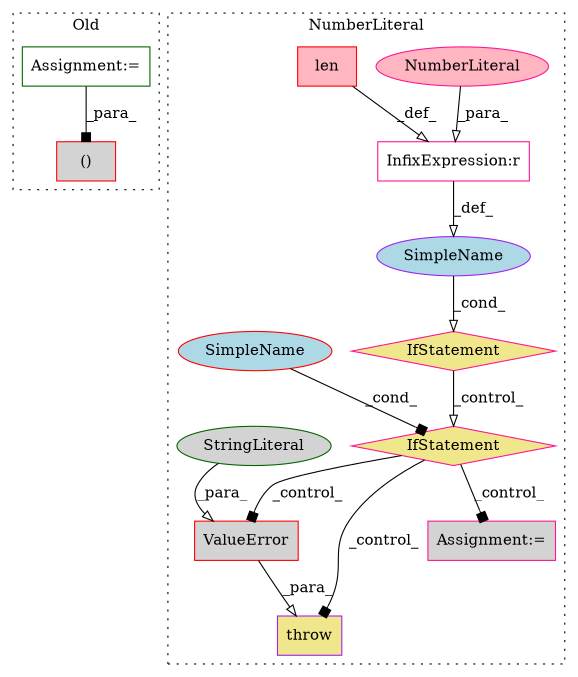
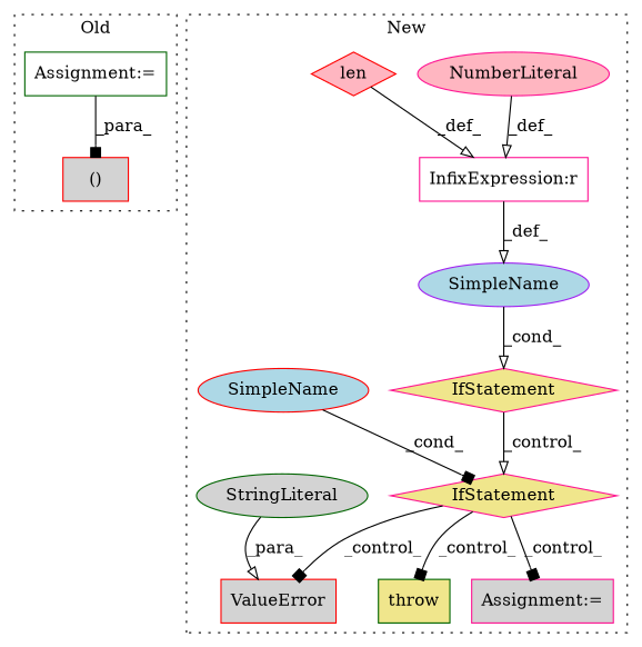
  digraph {
    node [a=7 color=deeppink fillcolor=lightgrey shape=box style=filled]
    edge [arrowhead=onormal]
    n1 [a=106 color=red l=85 label="()" s=7719]
    n2 [color=darkgreen fillcolor=white l=1 label="Assignment:=" s=7676]
-   n3 [a=53 color=purple fillcolor=khaki l=6 label=throw s=13843]
+   n3 [a=53 color=darkgreen fillcolor=khaki l=6 label=throw s=13843]
    n4 [a=25 fillcolor=khaki l="4,2" label=IfStatement s="13529,13553" shape=diamond]
    n5 [a=42 color=purple fillcolor=lightblue label=SimpleName shape=ellipse]
    n6 [a=27 fillcolor=white l=3 label="InfixExpression:r" s=13549]
    n7 [a=32 color=red l="11,1" label=ValueError s="13849,13951"]
    n8 [a=45 color=darkgreen l=91 label=StringLiteral s=13860 shape=ellipse]
    n9 [a=34 fillcolor=lightpink l=1 label=NumberLiteral s=13552 shape=ellipse]
    n10 [l=6 label="Assignment:=" s=14032]
-   n11 [a=32 color=red fillcolor=lightpink l="4,1" label=len s="13533,13548"]
+   n11 [a=32 color=red fillcolor=lightpink l="4,1" label=len s="13533,13548" shape=diamond]
    n12 [a=25 fillcolor=khaki l="4,2" label=IfStatement s="13796,13833" shape=diamond]
    n13 [a=42 color=red fillcolor=lightblue label=SimpleName shape=ellipse]
    subgraph cluster_1 {
      label=Old
      style=dotted
      n1
      n2
    }
    subgraph cluster_2 {
-     label=NumberLiteral
+     label=New
      style=dotted
      n3
      n4
      n5
      n6
      n7
      n8
      n9
      n10
      n11
      n12
      n13
    }
    n2 -> n1 [arrowhead=box label=_para_]
    n4 -> n12 [label=_control_]
    n5 -> n4 [label=_cond_]
    n6 -> n5 [label=_def_]
-   n7 -> n3 [label=_para_]
    n8 -> n7 [label=_para_]
-   n9 -> n6 [label=_para_]
+   n9 -> n6 [label=_def_]
    n11 -> n6 [label=_def_]
    n12 -> n3 [arrowhead=box label=_control_]
    n12 -> n7 [arrowhead=box label=_control_]
    n12 -> n10 [arrowhead=box label=_control_]
    n13 -> n12 [arrowhead=box label=_cond_]
  }
